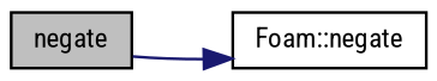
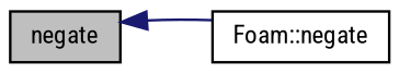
  digraph {
    rankdir=LR
    fontname="Roboto Condensed"
    node [color=black fontname="Roboto Condensed" fontsize=10 shape=record]
    n1 [fillcolor=grey75 fontcolor=black height=0.2 label=negate style=filled width=0.4]
    n2 [height=0.2 label="Foam::negate" width=0.4]
-   n1 -> n2 [color=midnightblue fontname="Roboto Condensed" fontsize=10 labelfontname=Helvetica labelfontsize=10 style=solid]
+   n2 -> n1 [color=midnightblue fontname="Roboto Condensed" fontsize=10 labelfontname=Helvetica labelfontsize=10 style=solid]
  }
